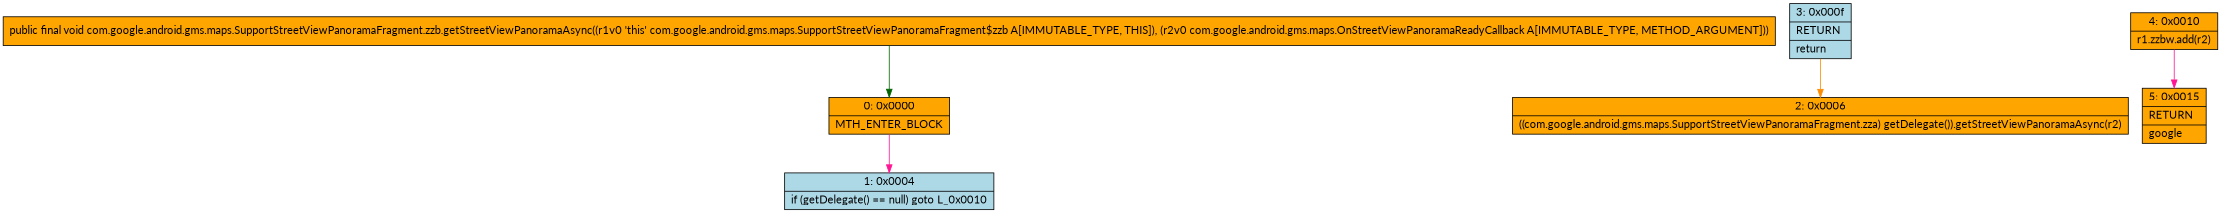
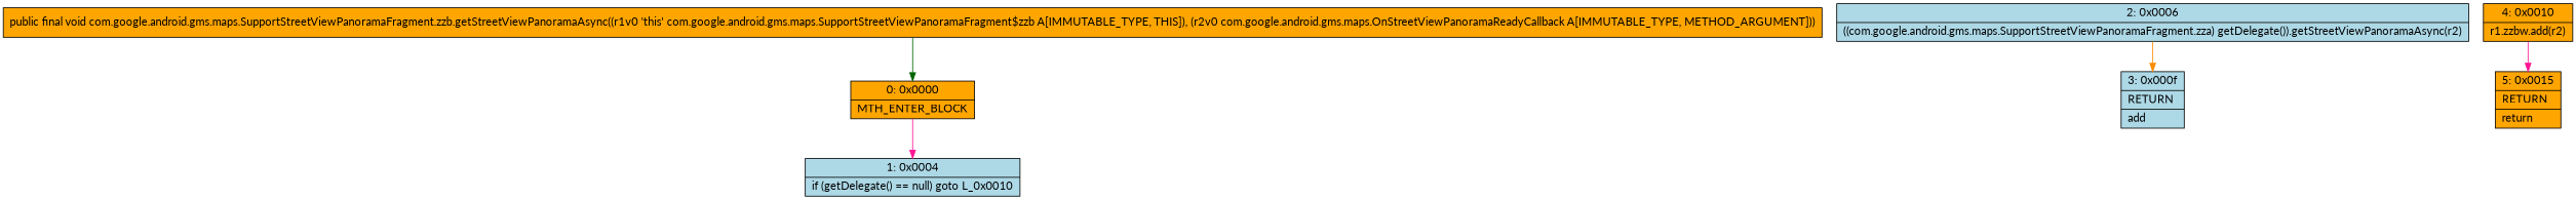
  digraph {
    fontname=Lato
    node [fillcolor=orange fontname=Lato shape=record style=filled]
    edge [color=deeppink fontname=Lato]
    n1 [label="{0\:\ 0x0000|MTH_ENTER_BLOCK\l}"]
    n2 [fillcolor=lightblue label="{1\:\ 0x0004|if (getDelegate() == null) goto L_0x0010\l}"]
-   n3 [label="{2\:\ 0x0006|((com.google.android.gms.maps.SupportStreetViewPanoramaFragment.zza) getDelegate()).getStreetViewPanoramaAsync(r2)\l}"]
-   n4 [fillcolor=lightblue label="{3\:\ 0x000f|RETURN\l|return\l}"]
+   n3 [fillcolor=lightblue label="{2\:\ 0x0006|((com.google.android.gms.maps.SupportStreetViewPanoramaFragment.zza) getDelegate()).getStreetViewPanoramaAsync(r2)\l}"]
+   n4 [fillcolor=lightblue label="{3\:\ 0x000f|RETURN\l|add\l}"]
    n5 [label="{4\:\ 0x0010|r1.zzbw.add(r2)\l}"]
-   n6 [label="{5\:\ 0x0015|RETURN\l|google\l}"]
+   n6 [label="{5\:\ 0x0015|RETURN\l|return\l}"]
    n7 [label="{public final void com.google.android.gms.maps.SupportStreetViewPanoramaFragment.zzb.getStreetViewPanoramaAsync((r1v0 'this' com.google.android.gms.maps.SupportStreetViewPanoramaFragment$zzb A[IMMUTABLE_TYPE, THIS]), (r2v0 com.google.android.gms.maps.OnStreetViewPanoramaReadyCallback A[IMMUTABLE_TYPE, METHOD_ARGUMENT])) }"]
    n1 -> n2
-   n4 -> n3 [color=darkorange]
+   n3 -> n4 [color=darkorange]
    n5 -> n6
    n7 -> n1 [color=darkgreen]
  }
